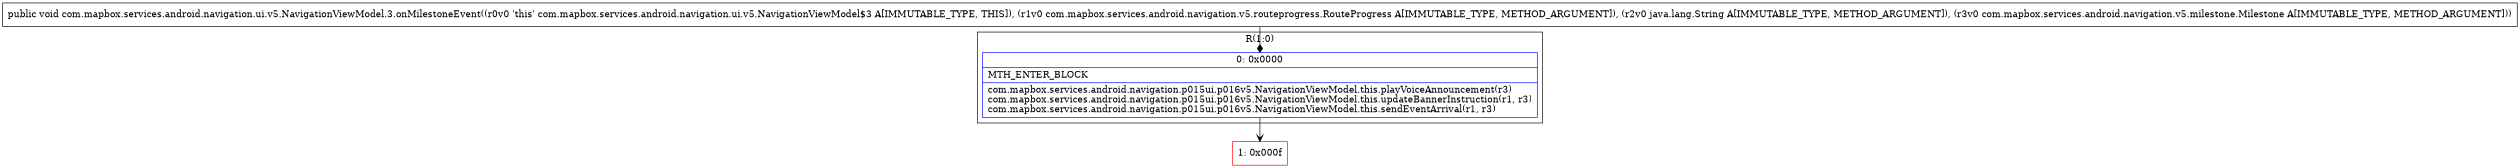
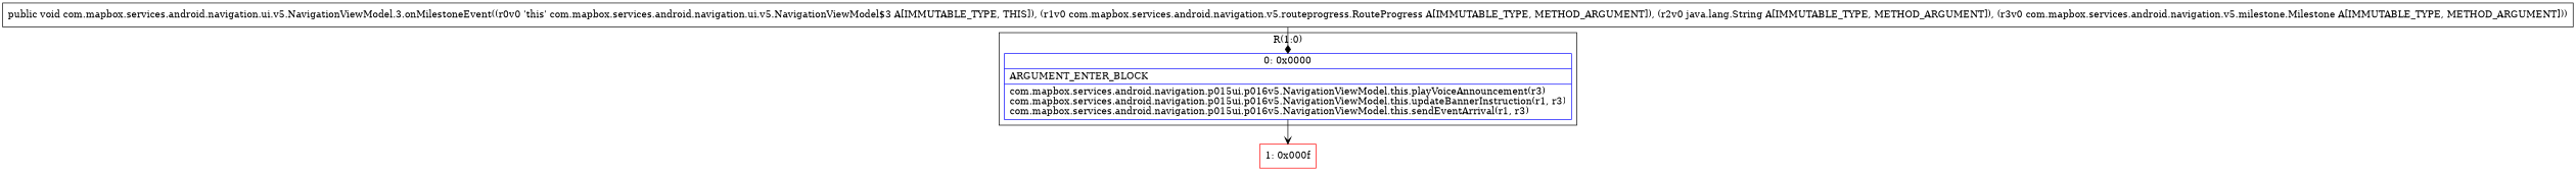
  digraph {
    node [shape=record]
-   n1 [color=blue label="{0\:\ 0x0000|MTH_ENTER_BLOCK\l|com.mapbox.services.android.navigation.p015ui.p016v5.NavigationViewModel.this.playVoiceAnnouncement(r3)\lcom.mapbox.services.android.navigation.p015ui.p016v5.NavigationViewModel.this.updateBannerInstruction(r1, r3)\lcom.mapbox.services.android.navigation.p015ui.p016v5.NavigationViewModel.this.sendEventArrival(r1, r3)\l}"]
+   n1 [color=blue label="{0\:\ 0x0000|ARGUMENT_ENTER_BLOCK\l|com.mapbox.services.android.navigation.p015ui.p016v5.NavigationViewModel.this.playVoiceAnnouncement(r3)\lcom.mapbox.services.android.navigation.p015ui.p016v5.NavigationViewModel.this.updateBannerInstruction(r1, r3)\lcom.mapbox.services.android.navigation.p015ui.p016v5.NavigationViewModel.this.sendEventArrival(r1, r3)\l}"]
    n2 [color=red label="{1\:\ 0x000f}"]
    n3 [label="{public void com.mapbox.services.android.navigation.ui.v5.NavigationViewModel.3.onMilestoneEvent((r0v0 'this' com.mapbox.services.android.navigation.ui.v5.NavigationViewModel$3 A[IMMUTABLE_TYPE, THIS]), (r1v0 com.mapbox.services.android.navigation.v5.routeprogress.RouteProgress A[IMMUTABLE_TYPE, METHOD_ARGUMENT]), (r2v0 java.lang.String A[IMMUTABLE_TYPE, METHOD_ARGUMENT]), (r3v0 com.mapbox.services.android.navigation.v5.milestone.Milestone A[IMMUTABLE_TYPE, METHOD_ARGUMENT])) }"]
    subgraph cluster_1 {
      label="R(1:0)"
      n1
    }
    n1 -> n2 [arrowhead=vee]
    n3 -> n1 [arrowhead=diamond]
  }
